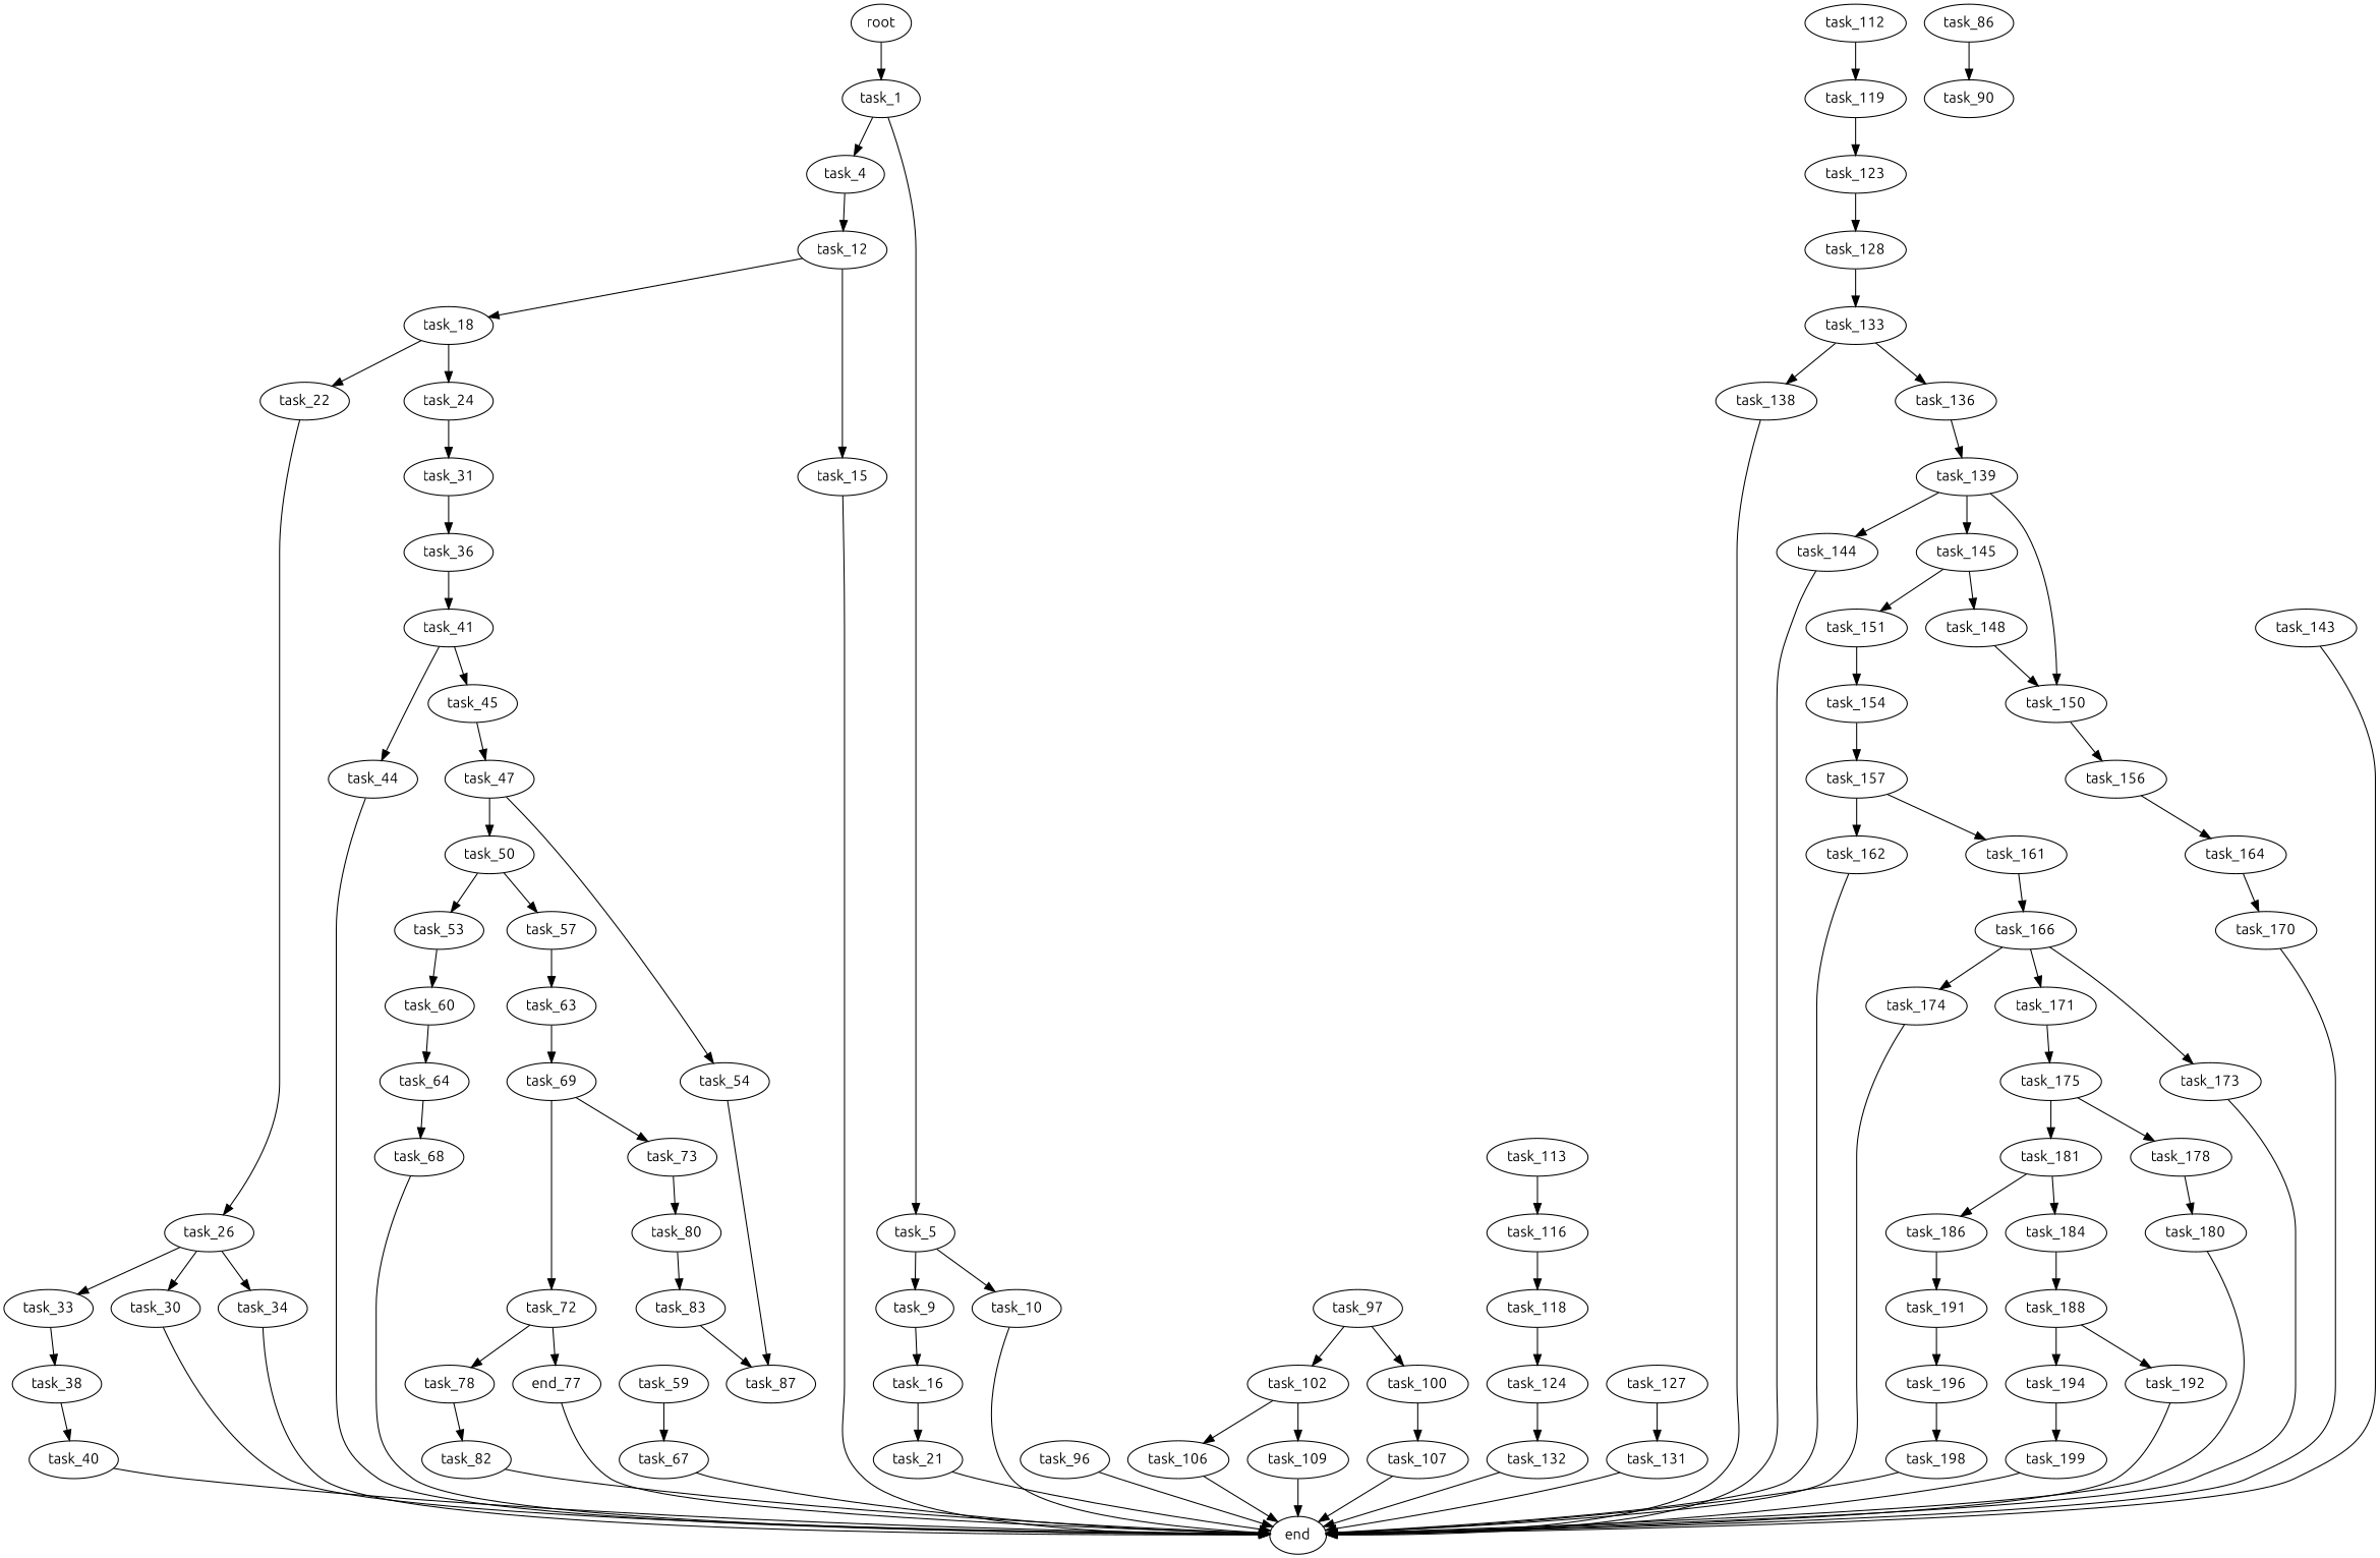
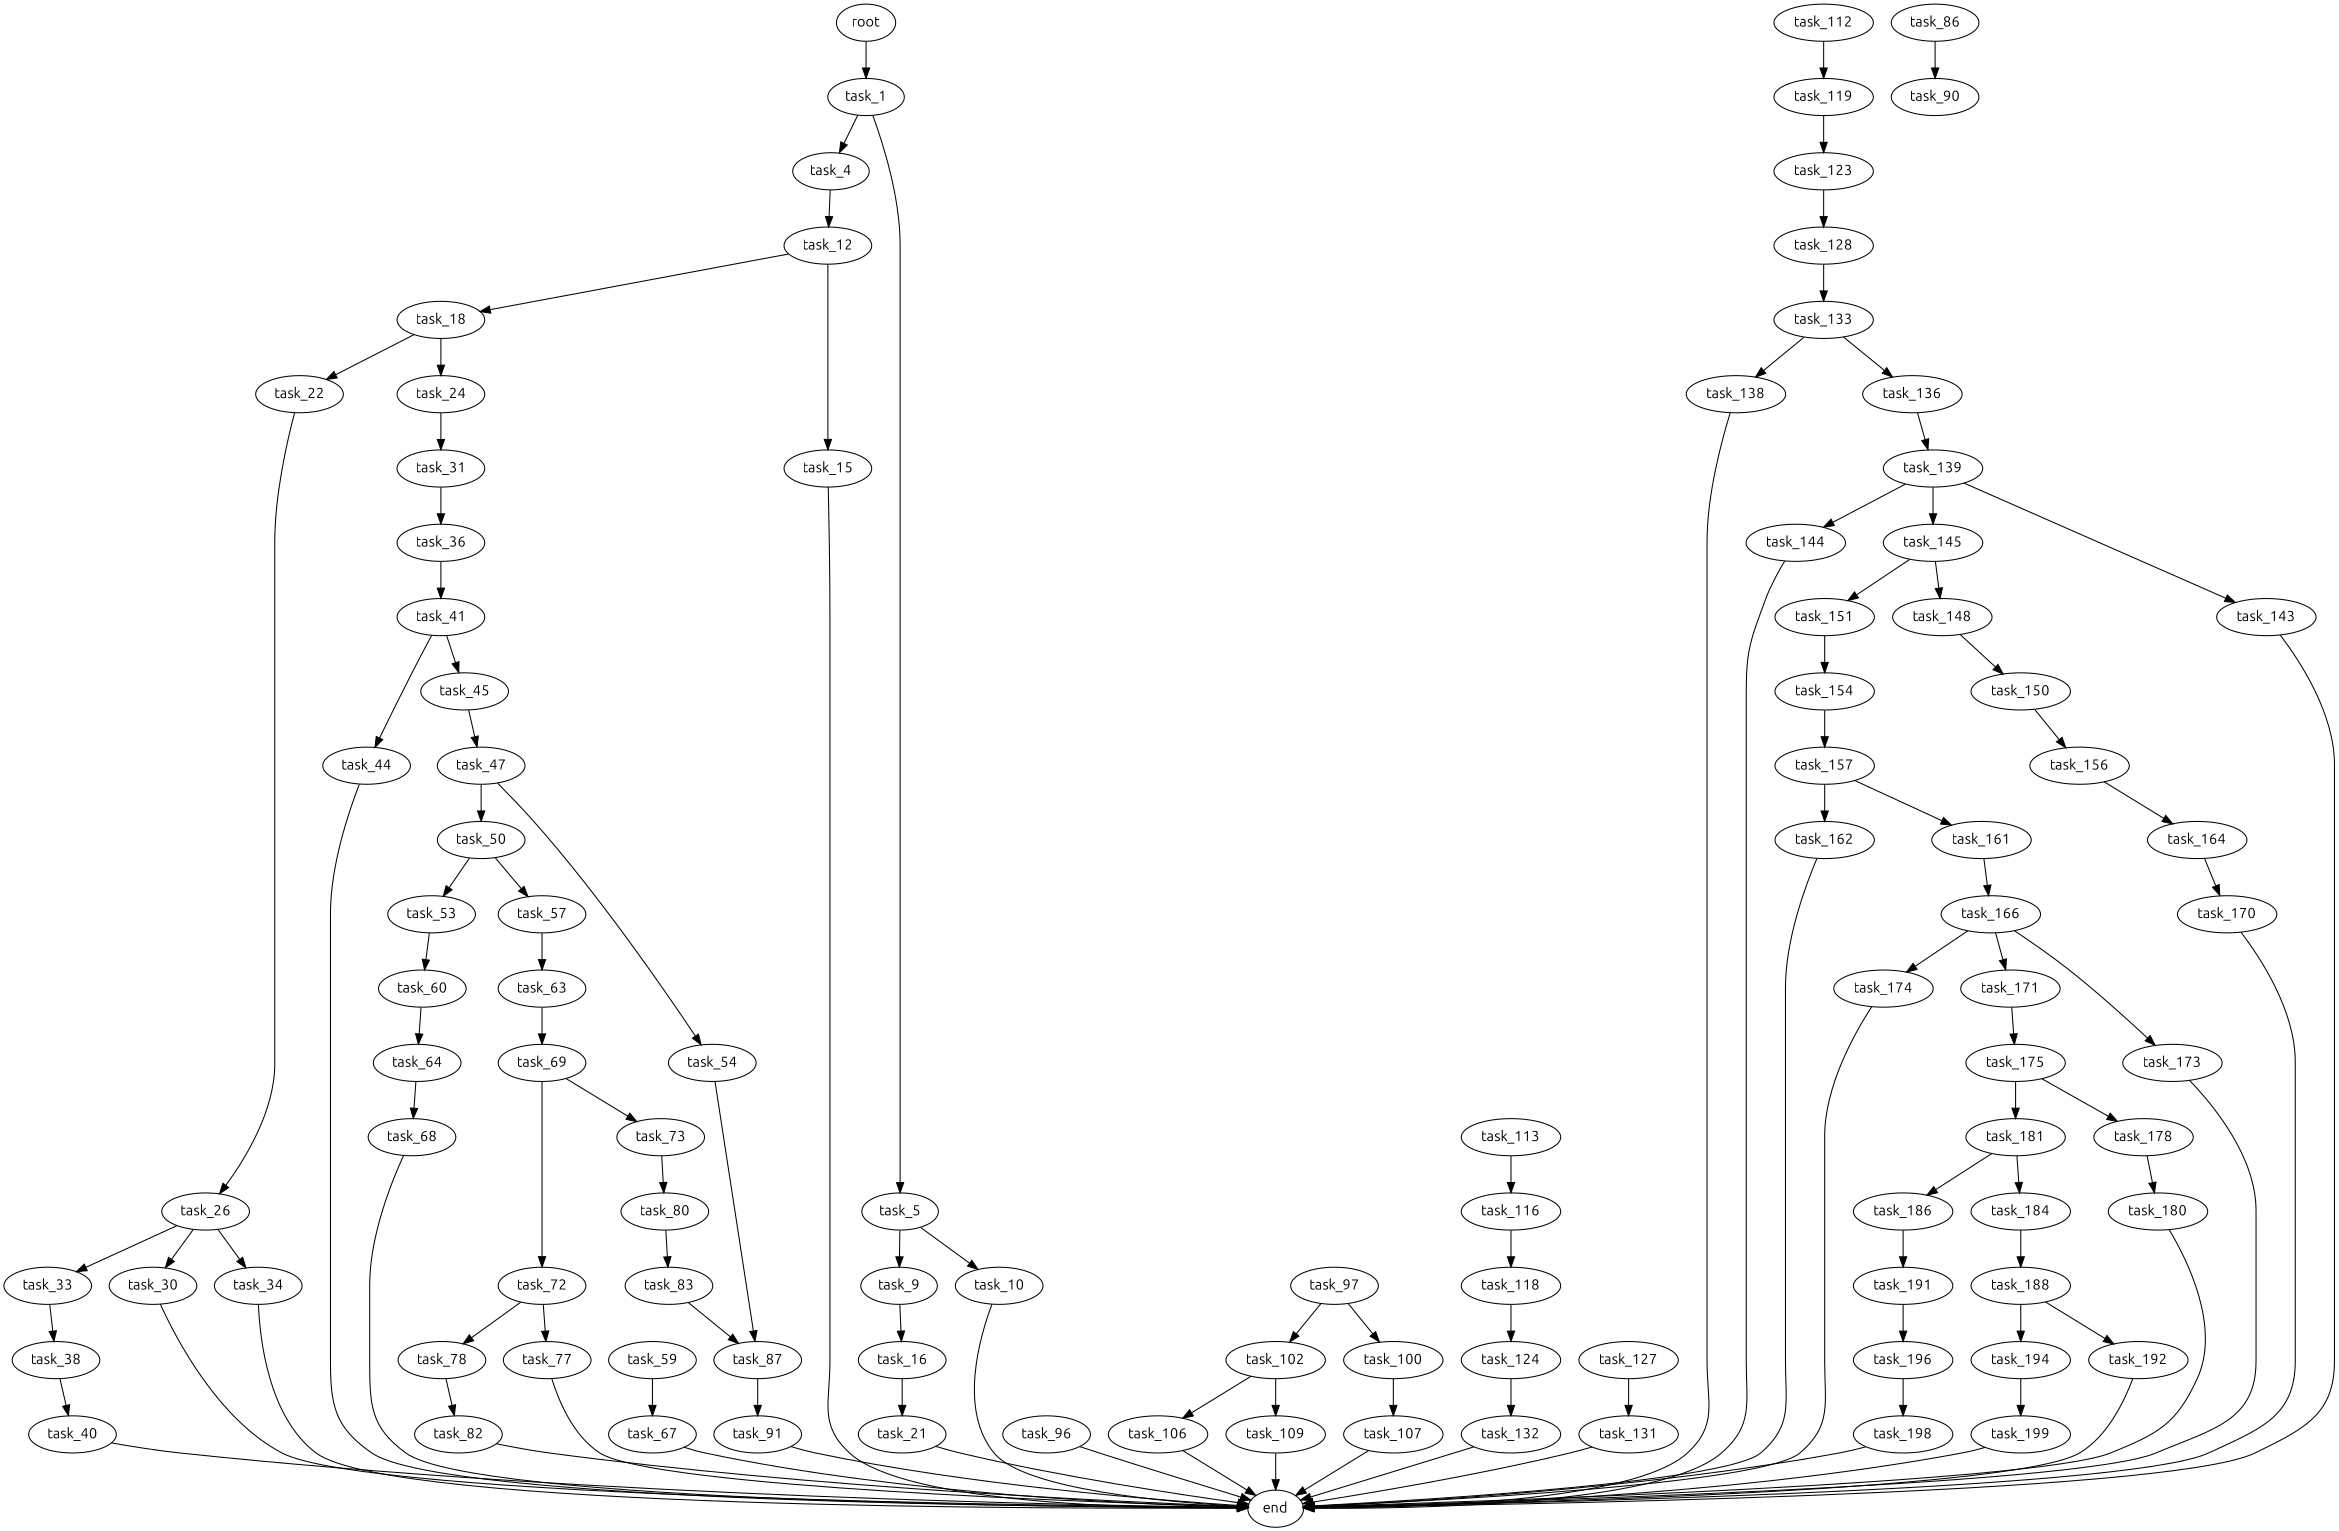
  digraph {
    fontname=Ubuntu
    node [fontname=Ubuntu]
    edge [fontname=Ubuntu]
    root
    task_1
    task_4
    task_5
    task_12
    task_9
    task_10
    task_15
    task_18
    task_16
    end
    task_22
    task_24
    task_21
    task_26
    task_31
    task_30
    task_33
    task_34
    task_36
    task_38
    task_41
    task_40
    task_44
    task_45
    task_47
    task_50
    task_54
    task_53
    task_57
    task_87
    task_60
    task_63
    task_59
    task_67
    task_64
    task_69
    task_68
    task_72
    task_73
-   task_77 [label=end_77]
+   task_77
    task_78
    task_80
    task_82
    task_83
    task_86
    task_90
+   task_91
    task_96
    task_97
    task_100
    task_102
    task_107
    task_106
    task_109
    task_112
    task_119
    task_113
    task_116
    task_123
    task_118
    task_128
    task_124
    task_132
    task_127
    task_131
    task_133
    task_136
    task_138
    task_139
    task_143
    task_144
    task_145
    task_148
    task_151
    task_150
    task_154
    task_156
    task_157
    task_164
    task_170
    task_161
    task_162
    task_166
    task_171
    task_173
    task_174
    task_175
    task_178
    task_181
    task_180
    task_184
    task_186
    task_188
    task_191
    task_192
    task_194
    task_196
    task_199
    task_198
    root -> task_1
    task_1 -> task_4
    task_1 -> task_5
    task_4 -> task_12
    task_5 -> task_9
    task_5 -> task_10
    task_12 -> task_15
    task_12 -> task_18
    task_9 -> task_16
    task_10 -> end
    task_15 -> end
    task_18 -> task_22
    task_18 -> task_24
    task_16 -> task_21
    task_22 -> task_26
    task_24 -> task_31
    task_21 -> end
    task_26 -> task_30
    task_26 -> task_33
    task_26 -> task_34
    task_31 -> task_36
    task_30 -> end
    task_33 -> task_38
    task_34 -> end
    task_36 -> task_41
    task_38 -> task_40
    task_41 -> task_44
    task_41 -> task_45
    task_40 -> end
    task_44 -> end
    task_45 -> task_47
    task_47 -> task_50
    task_47 -> task_54
    task_50 -> task_53
    task_50 -> task_57
    task_54 -> task_87
    task_53 -> task_60
    task_57 -> task_63
+   task_87 -> task_91
    task_60 -> task_64
    task_63 -> task_69
    task_59 -> task_67
    task_67 -> end
    task_64 -> task_68
    task_69 -> task_72
    task_69 -> task_73
    task_68 -> end
    task_72 -> task_77
    task_72 -> task_78
    task_73 -> task_80
    task_77 -> end
    task_78 -> task_82
    task_80 -> task_83
    task_82 -> end
    task_83 -> task_87
    task_86 -> task_90
+   task_91 -> end
    task_96 -> end
    task_97 -> task_100
    task_97 -> task_102
    task_100 -> task_107
    task_102 -> task_106
    task_102 -> task_109
    task_107 -> end
    task_106 -> end
    task_109 -> end
    task_112 -> task_119
    task_119 -> task_123
    task_113 -> task_116
    task_116 -> task_118
    task_123 -> task_128
    task_118 -> task_124
    task_128 -> task_133
    task_124 -> task_132
    task_132 -> end
    task_127 -> task_131
    task_131 -> end
    task_133 -> task_136
    task_133 -> task_138
    task_136 -> task_139
    task_138 -> end
-   task_139 -> task_150
+   task_139 -> task_143
    task_139 -> task_144
    task_139 -> task_145
    task_143 -> end
    task_144 -> end
    task_145 -> task_148
    task_145 -> task_151
    task_148 -> task_150
    task_151 -> task_154
    task_150 -> task_156
    task_154 -> task_157
    task_156 -> task_164
    task_157 -> task_161
    task_157 -> task_162
    task_164 -> task_170
    task_170 -> end
    task_161 -> task_166
    task_162 -> end
    task_166 -> task_171
    task_166 -> task_173
    task_166 -> task_174
    task_171 -> task_175
    task_173 -> end
    task_174 -> end
    task_175 -> task_178
    task_175 -> task_181
    task_178 -> task_180
    task_181 -> task_184
    task_181 -> task_186
    task_180 -> end
    task_184 -> task_188
    task_186 -> task_191
    task_188 -> task_192
    task_188 -> task_194
    task_191 -> task_196
    task_192 -> end
    task_194 -> task_199
    task_196 -> task_198
    task_199 -> end
    task_198 -> end
  }
